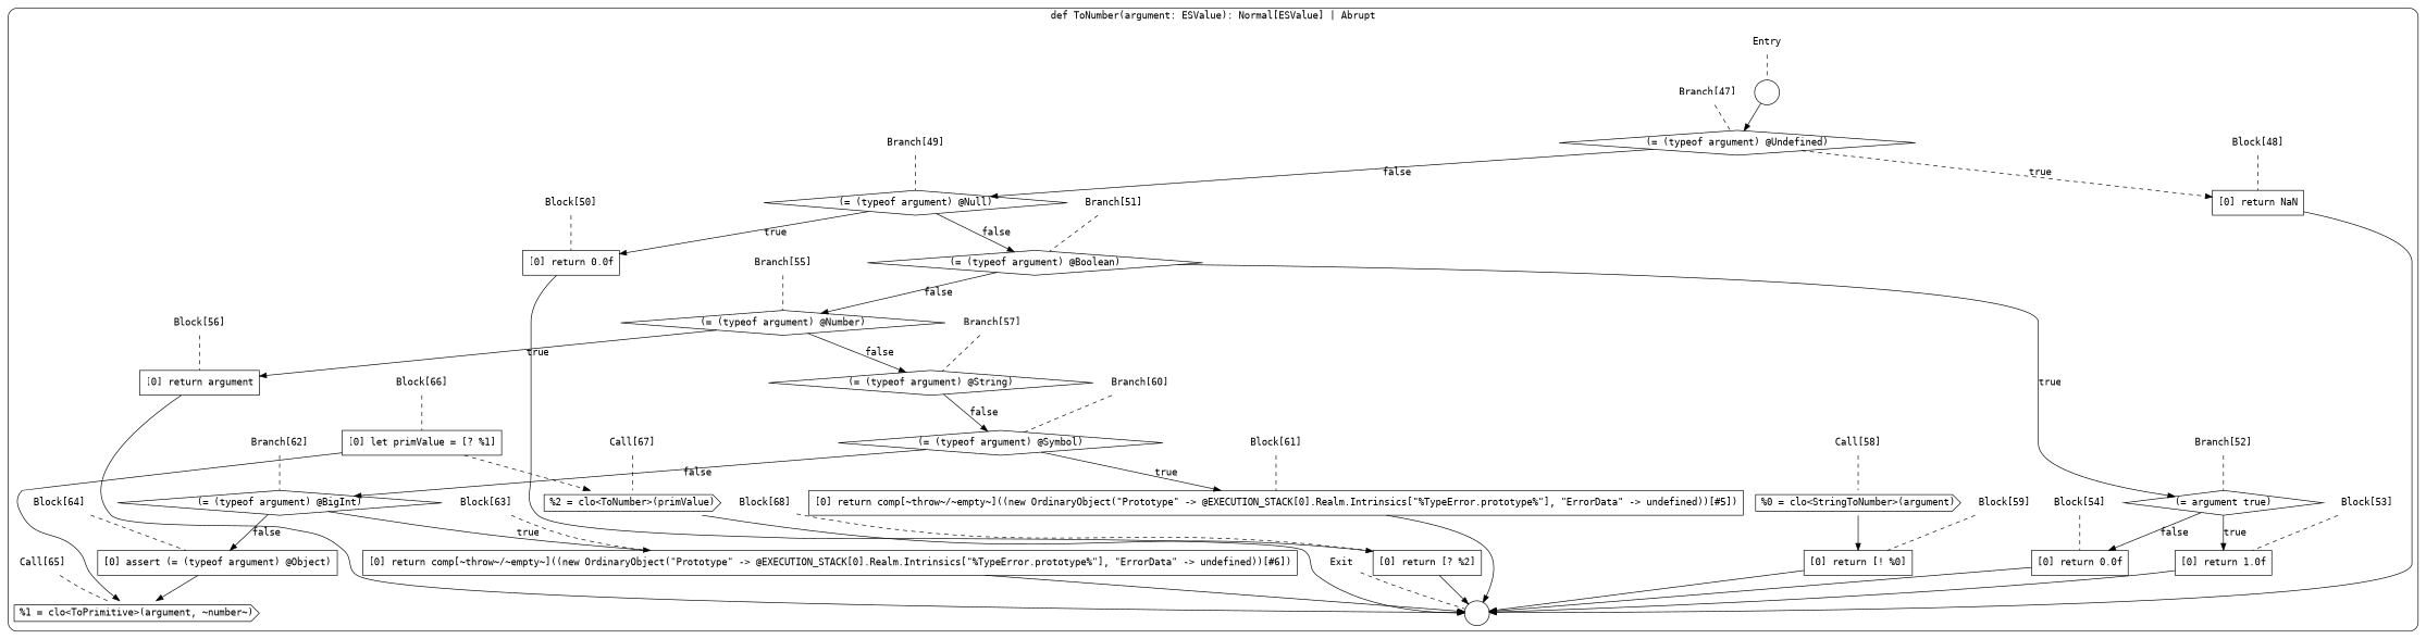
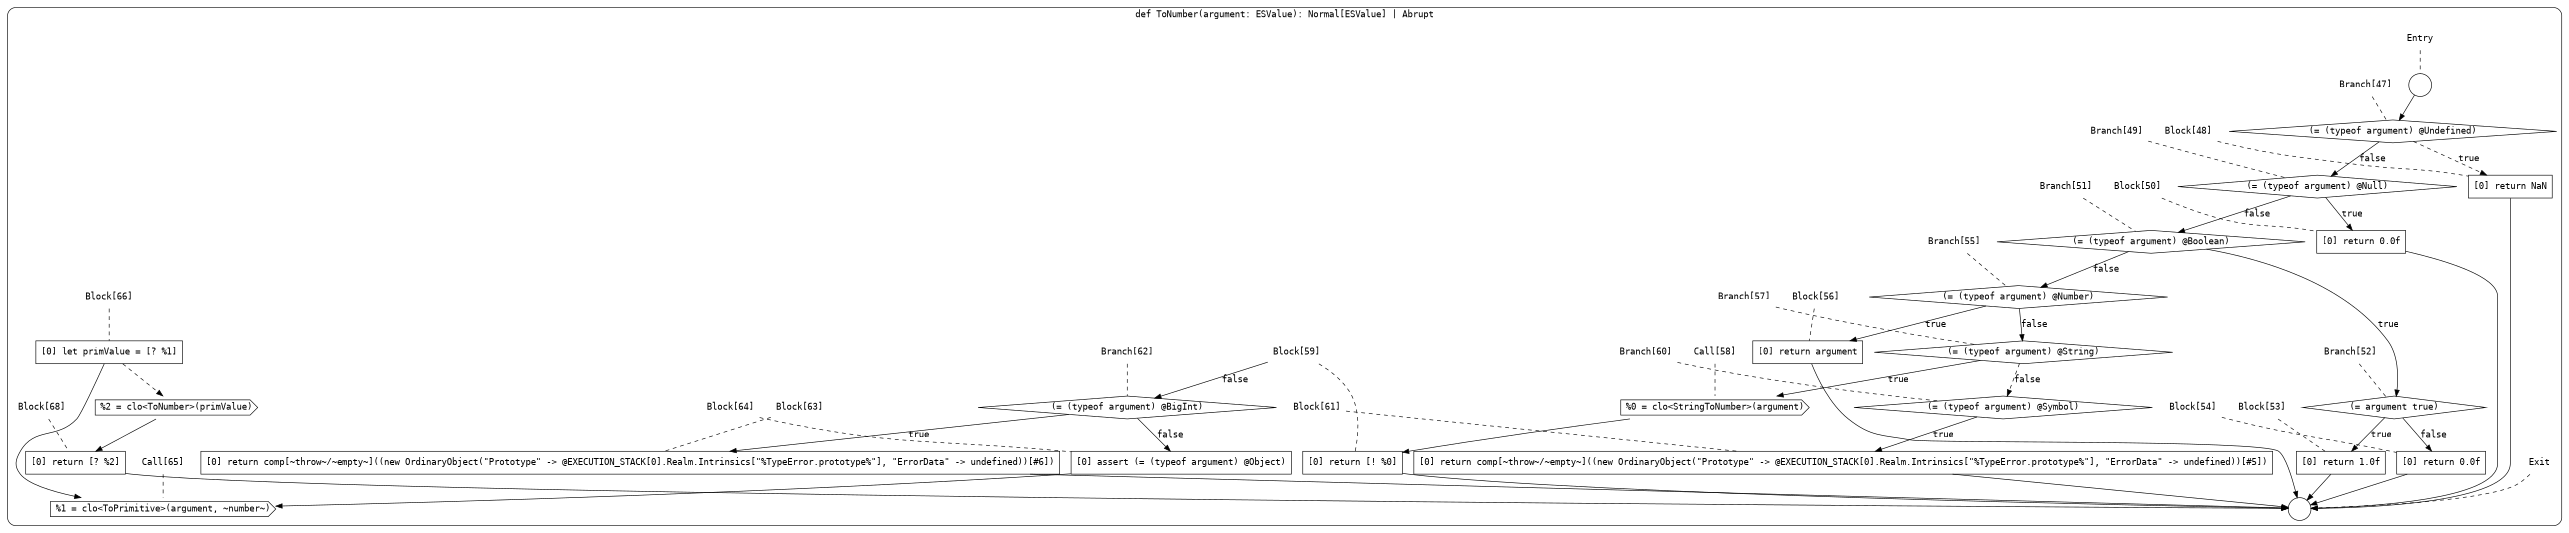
  digraph {
    fontname=Consolas
    node [fontname=Consolas shape=none]
    edge [color=black fontname=Consolas]
    n1 [label=<<font color="black">Entry</font>>]
    n2 [color=black fillcolor=white label=" " shape=circle style=filled]
    n3 [color=black fillcolor=white label=<<font color="black">(= (typeof argument) @Undefined)</font>> shape=diamond style=filled]
    n4 [color=black fillcolor=white label=<<font color="black">[0] return NaN<BR ALIGN="LEFT"/></font>> shape=box style=filled]
    n5 [color=black fillcolor=white label=<<font color="black">(= (typeof argument) @Null)</font>> shape=diamond style=filled]
    n6 [label=<<font color="black">Exit</font>>]
    n7 [color=black fillcolor=white label=" " shape=circle style=filled]
    n8 [label=<<font color="black">Branch[47]</font>>]
    n9 [color=black fillcolor=white label=<<font color="black">[0] return 0.0f<BR ALIGN="LEFT"/></font>> shape=box style=filled]
    n10 [color=black fillcolor=white label=<<font color="black">(= (typeof argument) @Boolean)</font>> shape=diamond style=filled]
    n11 [label=<<font color="black">Block[48]</font>>]
    n12 [label=<<font color="black">Branch[49]</font>>]
    n13 [color=black fillcolor=white label=<<font color="black">(= argument true)</font>> shape=diamond style=filled]
    n14 [color=black fillcolor=white label=<<font color="black">(= (typeof argument) @Number)</font>> shape=diamond style=filled]
    n15 [label=<<font color="black">Block[50]</font>>]
    n16 [label=<<font color="black">Branch[51]</font>>]
    n17 [color=black fillcolor=white label=<<font color="black">[0] return 1.0f<BR ALIGN="LEFT"/></font>> shape=box style=filled]
    n18 [color=black fillcolor=white label=<<font color="black">[0] return 0.0f<BR ALIGN="LEFT"/></font>> shape=box style=filled]
    n19 [color=black fillcolor=white label=<<font color="black">[0] return argument<BR ALIGN="LEFT"/></font>> shape=box style=filled]
    n20 [color=black fillcolor=white label=<<font color="black">(= (typeof argument) @String)</font>> shape=diamond style=filled]
    n21 [label=<<font color="black">Branch[52]</font>>]
    n22 [label=<<font color="black">Branch[55]</font>>]
    n23 [color=black fillcolor=white label=<<font color="black">%0 = clo&lt;StringToNumber&gt;(argument)</font>> shape=cds style=filled]
    n24 [color=black fillcolor=white label=<<font color="black">(= (typeof argument) @Symbol)</font>> shape=diamond style=filled]
    n25 [label=<<font color="black">Block[53]</font>>]
    n26 [label=<<font color="black">Block[54]</font>>]
    n27 [label=<<font color="black">Block[56]</font>>]
    n28 [label=<<font color="black">Branch[57]</font>>]
    n29 [color=black fillcolor=white label=<<font color="black">[0] return [! %0]<BR ALIGN="LEFT"/></font>> shape=box style=filled]
    n30 [color=black fillcolor=white label=<<font color="black">[0] return comp[~throw~/~empty~]((new OrdinaryObject(&quot;Prototype&quot; -&gt; @EXECUTION_STACK[0].Realm.Intrinsics[&quot;%TypeError.prototype%&quot;], &quot;ErrorData&quot; -&gt; undefined))[#5])<BR ALIGN="LEFT"/></font>> shape=box style=filled]
    n31 [color=black fillcolor=white label=<<font color="black">(= (typeof argument) @BigInt)</font>> shape=diamond style=filled]
    n32 [label=<<font color="black">Call[58]</font>>]
    n33 [label=<<font color="black">Branch[60]</font>>]
    n34 [color=black fillcolor=white label=<<font color="black">[0] return comp[~throw~/~empty~]((new OrdinaryObject(&quot;Prototype&quot; -&gt; @EXECUTION_STACK[0].Realm.Intrinsics[&quot;%TypeError.prototype%&quot;], &quot;ErrorData&quot; -&gt; undefined))[#6])<BR ALIGN="LEFT"/></font>> shape=box style=filled]
    n35 [color=black fillcolor=white label=<<font color="black">[0] assert (= (typeof argument) @Object)<BR ALIGN="LEFT"/></font>> shape=box style=filled]
    n36 [label=<<font color="black">Block[59]</font>>]
    n37 [label=<<font color="black">Block[61]</font>>]
    n38 [label=<<font color="black">Branch[62]</font>>]
    n39 [color=black fillcolor=white label=<<font color="black">%1 = clo&lt;ToPrimitive&gt;(argument, ~number~)</font>> shape=cds style=filled]
    n40 [label=<<font color="black">Block[63]</font>>]
    n41 [label=<<font color="black">Block[64]</font>>]
    n42 [color=black fillcolor=white label=<<font color="black">[0] let primValue = [? %1]<BR ALIGN="LEFT"/></font>> shape=box style=filled]
    n43 [label=<<font color="black">Call[65]</font>>]
    n44 [color=black fillcolor=white label=<<font color="black">%2 = clo&lt;ToNumber&gt;(primValue)</font>> shape=cds style=filled]
    n45 [label=<<font color="black">Block[66]</font>>]
    n46 [color=black fillcolor=white label=<<font color="black">[0] return [? %2]<BR ALIGN="LEFT"/></font>> shape=box style=filled]
-   n47 [label=<<font color="black">Call[67]</font>>]
    n48 [label=<<font color="black">Block[68]</font>>]
    subgraph cluster_1 {
      label="def ToNumber(argument: ESValue): Normal[ESValue] | Abrupt"
      style=rounded
      n1
      n2
      n3
      n4
      n5
      n6
      n7
      n8
      n9
      n10
      n11
      n12
      n13
      n14
      n15
      n16
      n17
      n18
      n19
      n20
      n21
      n22
      n23
      n24
      n25
      n26
      n27
      n28
      n29
      n30
      n31
      n32
      n33
      n34
      n35
      n36
      n37
      n38
      n39
      n40
      n41
      n42
      n43
      n44
      n45
      n46
-     n47
      n48
    }
    n1 -> n2 [arrowhead=none style=dashed]
    n2 -> n3
    n3 -> n4 [label=<<font color="black">true</font>> style=dashed]
    n3 -> n5 [label=<<font color="black">false</font>>]
    n4 -> n7
    n5 -> n9 [label=<<font color="black">true</font>>]
    n5 -> n10 [label=<<font color="black">false</font>>]
    n6 -> n7 [arrowhead=none style=dashed]
    n8 -> n3 [arrowhead=none style=dashed]
    n9 -> n7
    n10 -> n13 [label=<<font color="black">true</font>>]
    n10 -> n14 [label=<<font color="black">false</font>>]
    n11 -> n4 [arrowhead=none style=dashed]
    n12 -> n5 [arrowhead=none style=dashed]
    n13 -> n17 [label=<<font color="black">true</font>>]
    n13 -> n18 [label=<<font color="black">false</font>>]
    n14 -> n19 [label=<<font color="black">true</font>>]
    n14 -> n20 [label=<<font color="black">false</font>>]
    n15 -> n9 [arrowhead=none style=dashed]
    n16 -> n10 [arrowhead=none style=dashed]
    n17 -> n7
    n18 -> n7
    n19 -> n7
-   n20 -> n24 [label=<<font color="black">false</font>>]
+   n20 -> n23 [label=<<font color="black">true</font>>]
+   n20 -> n24 [label=<<font color="black">false</font>> style=dashed]
    n21 -> n13 [arrowhead=none style=dashed]
    n22 -> n14 [arrowhead=none style=dashed]
    n23 -> n29
    n24 -> n30 [label=<<font color="black">true</font>>]
-   n24 -> n31 [label=<<font color="black">false</font>>]
+   n36 -> n31 [label=<<font color="black">false</font>>]
    n25 -> n17 [arrowhead=none style=dashed]
    n26 -> n18 [arrowhead=none style=dashed]
    n27 -> n19 [arrowhead=none style=dashed]
    n28 -> n20 [arrowhead=none style=dashed]
    n29 -> n7
    n30 -> n7
    n31 -> n34 [label=<<font color="black">true</font>>]
    n31 -> n35 [label=<<font color="black">false</font>>]
    n32 -> n23 [arrowhead=none style=dashed]
    n33 -> n24 [arrowhead=none style=dashed]
    n34 -> n7
    n35 -> n39
    n36 -> n29 [arrowhead=none style=dashed]
    n37 -> n30 [arrowhead=none style=dashed]
    n38 -> n31 [arrowhead=none style=dashed]
    n40 -> n34 [arrowhead=none style=dashed]
    n41 -> n35 [arrowhead=none style=dashed]
    n42 -> n39
    n42 -> n44 [style=dashed]
    n43 -> n39 [arrowhead=none style=dashed]
    n44 -> n46
    n45 -> n42 [arrowhead=none style=dashed]
    n46 -> n7
-   n47 -> n44 [arrowhead=none style=dashed]
    n48 -> n46 [arrowhead=none style=dashed]
  }
